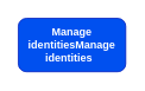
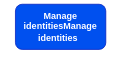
  <mxCell id="0" />
  <mxCell id="1" parent="0" />
- <mxCell id="2" value="Manage identitiesManage identities&amp;nbsp;&amp;nbsp;" style="rounded=1;whiteSpace=wrap;html=1;fillColor=#0050ef;strokeColor=#001DBC;fontColor=#ffffff;fontStyle=1" vertex="1" parent="1"><mxGeometry x="20" y="20" width="120" height="60" as="geometry" /></mxCell>
+ <mxCell id="2" value="Manage identitiesManage identities&amp;nbsp;&amp;nbsp;" style="rounded=1;whiteSpace=wrap;html=1;fillColor=#0050ef;strokeColor=#001DBC;fontColor=#ffffff;fontStyle=1" vertex="1" parent="1"><mxGeometry x="20" y="5" width="120" height="60" as="geometry" /></mxCell>
